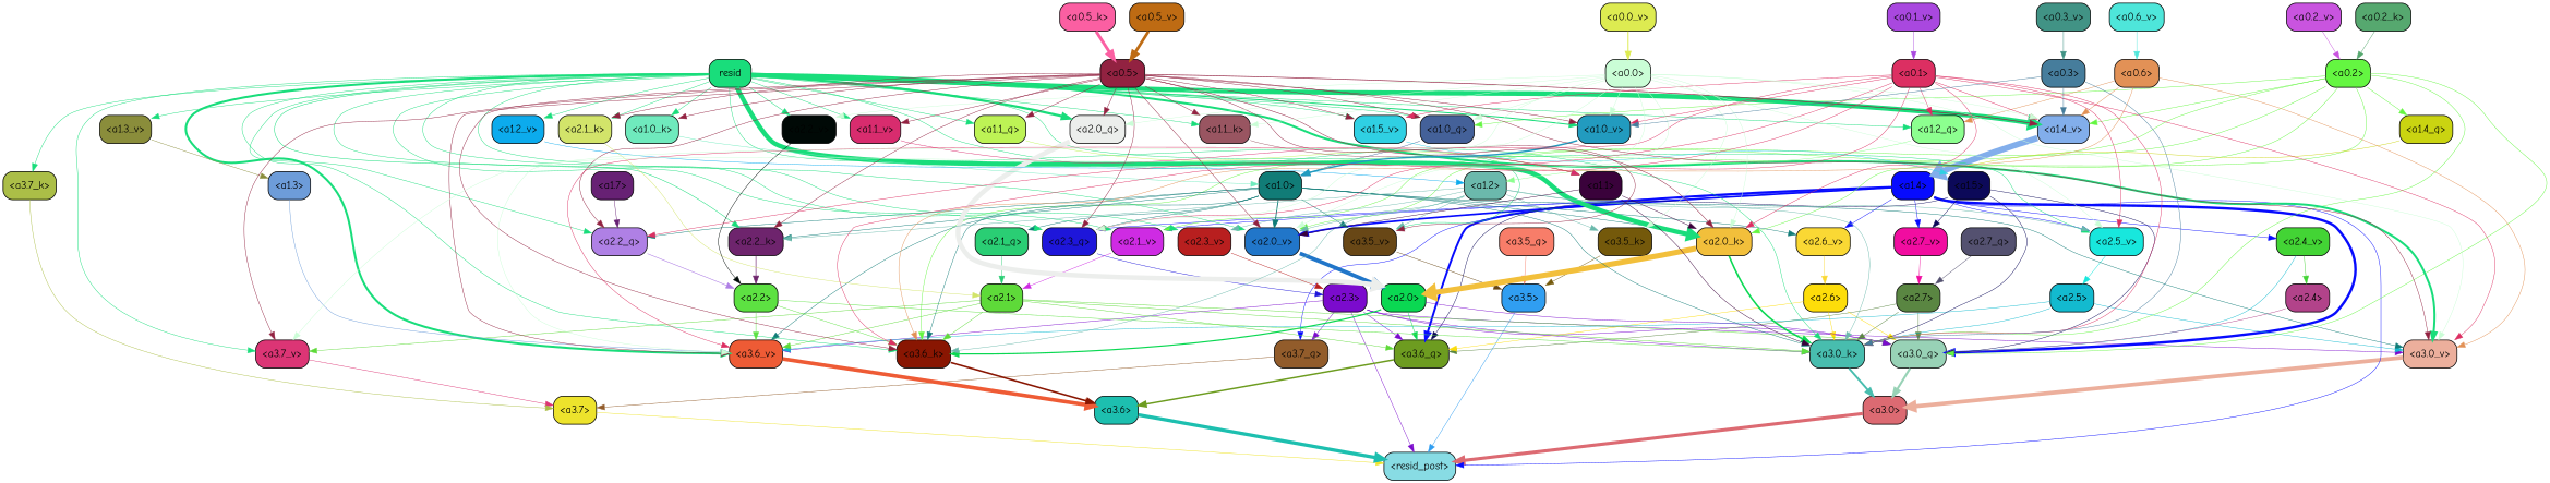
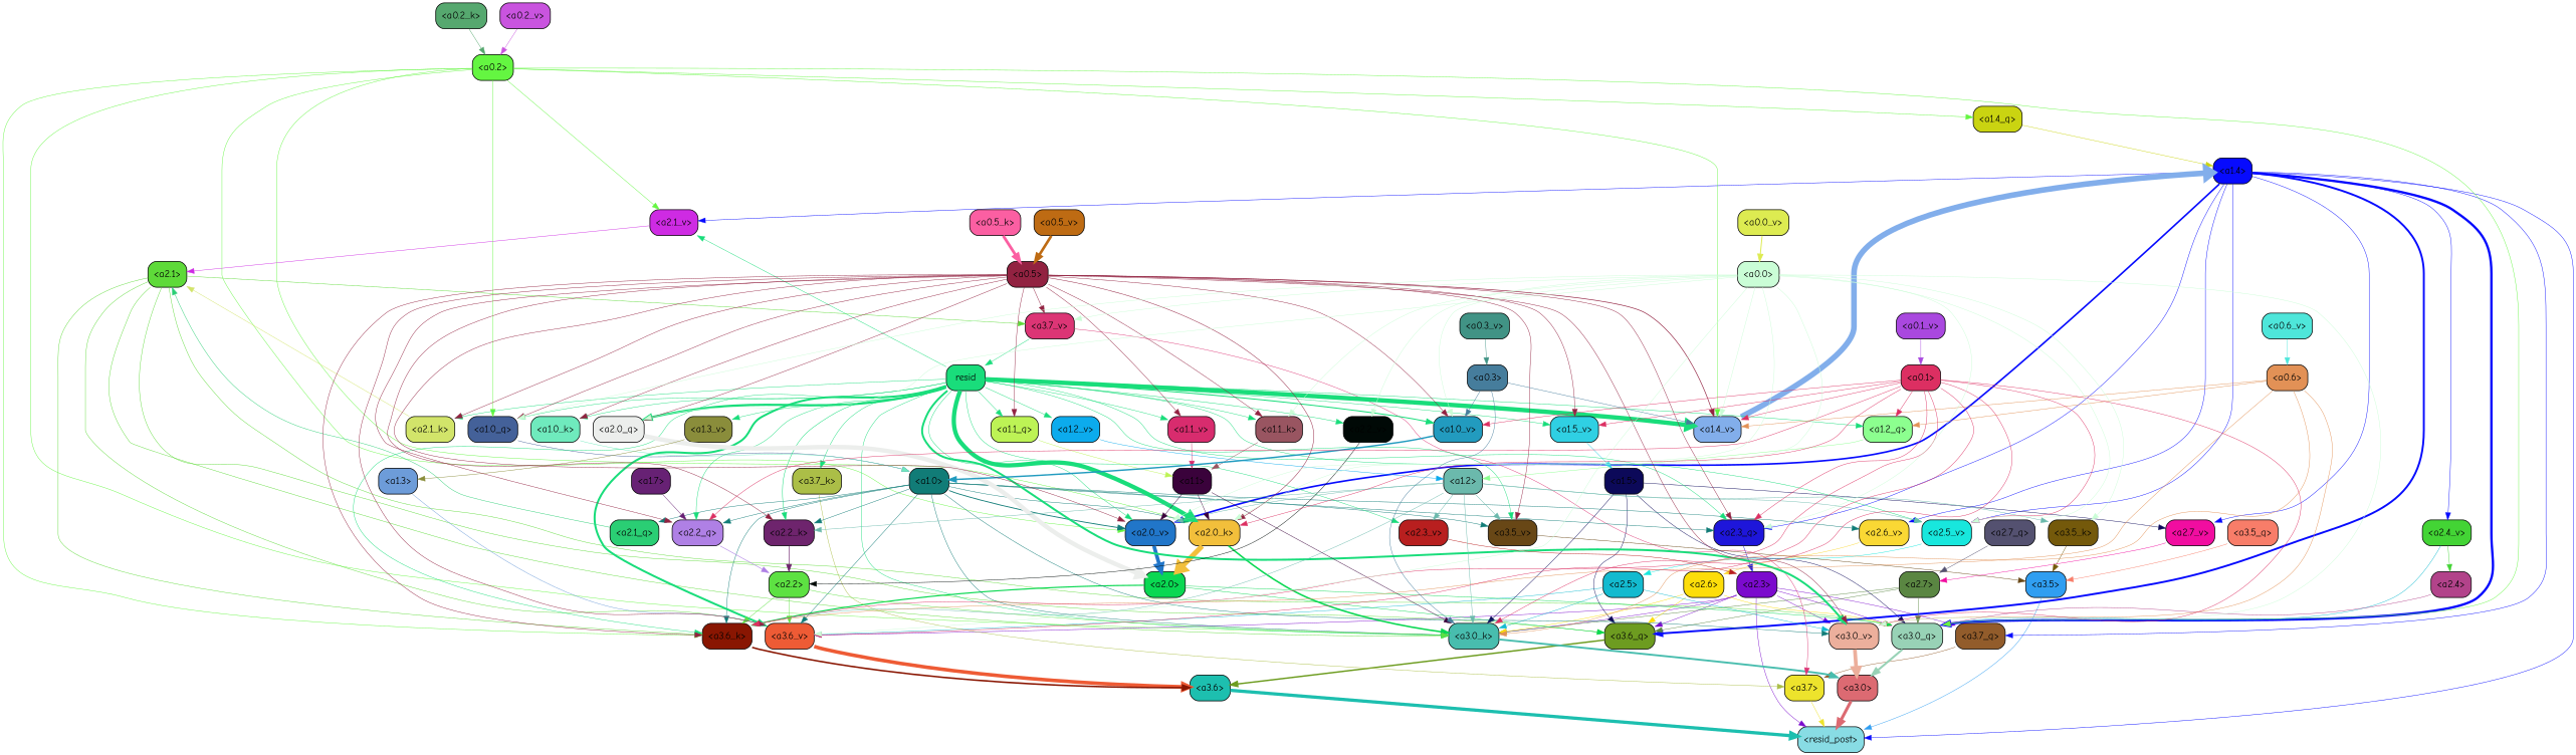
  strict digraph {
    fontname="Comic Neue"
    splines=true
    node [color=black fontname="Comic Neue" shape=box style="filled, rounded"]
    edge [color="#19dd7b" fontname="Comic Neue" penwidth=0.6]
    "<a3.7>" [fillcolor="#ede32c"]
    "<resid_post>" [fillcolor="#88dce4"]
    "<a3.6>" [fillcolor="#1dbfaf"]
    "<a3.5>" [fillcolor="#309ef1"]
    "<a3.0>" [fillcolor="#dc6a72"]
    "<a2.3>" [fillcolor="#7b0bcd"]
    "<a3.7_q>" [fillcolor="#925c2b"]
    "<a3.6_q>" [fillcolor="#6d9c20"]
    "<a3.0_q>" [fillcolor="#98d2b6"]
    "<a3.0_k>" [fillcolor="#48bdae"]
    "<a3.6_v>" [fillcolor="#ee5b35"]
    "<a3.0_v>" [fillcolor="#ecaf9c"]
    "<a1.4>" [fillcolor="#070bfe"]
    "<a2.3_q>" [fillcolor="#1e16da"]
    "<a2.7_v>" [fillcolor="#f10da0"]
    "<a2.6_v>" [fillcolor="#fad834"]
    "<a2.5_v>" [fillcolor="#18e7dd"]
    "<a2.4_v>" [fillcolor="#43d435"]
    "<a2.1_v>" [fillcolor="#ce2be3"]
    "<a2.0_v>" [fillcolor="#2176c9"]
    "<a2.7>" [fillcolor="#5a8642"]
    "<a2.6>" [fillcolor="#fddd0a"]
    "<a2.5>" [fillcolor="#13bacf"]
    "<a2.4>" [fillcolor="#b2438a"]
    "<a2.1>" [fillcolor="#5eda39"]
    "<a2.0>" [fillcolor="#0ad852"]
    "<a3.6_k>" [fillcolor="#891602"]
    "<a3.7_v>" [fillcolor="#dc3575"]
    "<a3.5_q>" [fillcolor="#f87d69"]
    "<a3.7_k>" [fillcolor="#abbe47"]
    "<a3.5_k>" [fillcolor="#74590b"]
    "<a3.5_v>" [fillcolor="#684716"]
    "<a1.5>" [fillcolor="#0c0959"]
    "<a0.2>" [fillcolor="#64f641"]
    "<a2.0_k>" [fillcolor="#f2bf3b"]
    "<a1.4_q>" [fillcolor="#cad411"]
    "<a1.0_q>" [fillcolor="#446199"]
    "<a1.4_v>" [fillcolor="#82aeeb"]
    "<a1.0>" [fillcolor="#117c77"]
    "<a2.2_q>" [fillcolor="#af80e5"]
    "<a2.2_k>" [fillcolor="#6e246d"]
    "<a2.1_q>" [fillcolor="#2ace74"]
    n43 [fillcolor="#19dd7b" label=resid]
    "<a2.0_q>" [fillcolor="#eceeec"]
    "<a2.1_k>" [fillcolor="#d2e46a"]
    "<a2.3_v>" [fillcolor="#b81f1f"]
    "<a2.2_v>" [fillcolor="#000906"]
    "<a1.2_q>" [fillcolor="#8cff8f"]
    "<a1.1_q>" [fillcolor="#bdf355"]
    "<a1.1_k>" [fillcolor="#995561"]
    "<a1.0_k>" [fillcolor="#6feabd"]
    "<a1.5_v>" [fillcolor="#2fd0e3"]
    "<a1.3_v>" [fillcolor="#8a8d3b"]
    "<a1.2_v>" [fillcolor="#0cabed"]
    "<a1.1_v>" [fillcolor="#d82c6e"]
    "<a1.0_v>" [fillcolor="#229bbf"]
    "<a2.2>" [fillcolor="#5de142"]
    "<a1.2>" [fillcolor="#6bb9ac"]
    "<a1.1>" [fillcolor="#3a023b"]
    "<a1.3>" [fillcolor="#6d9cd9"]
    "<a0.6>" [fillcolor="#e29156"]
    "<a0.5>" [fillcolor="#922241"]
    "<a0.1>" [fillcolor="#dc2f62"]
    "<a0.0>" [fillcolor="#cafdd6"]
    "<a0.3>" [fillcolor="#467d9c"]
    "<a2.7_q>" [fillcolor="#545170"]
    "<a1.7>" [fillcolor="#672174"]
    "<a0.5_k>" [fillcolor="#fb5fa2"]
    "<a0.2_k>" [fillcolor="#56a86f"]
    "<a0.6_v>" [fillcolor="#4ee6da"]
    "<a0.5_v>" [fillcolor="#be6b13"]
    "<a0.3_v>" [fillcolor="#419385"]
    "<a0.2_v>" [fillcolor="#c954df"]
    "<a0.1_v>" [fillcolor="#a948df"]
    "<a0.0_v>" [fillcolor="#ddeb51"]
    "<a3.7>" -> "<resid_post>" [color="#ede32c" penwidth=0.6239100098609924]
    "<a3.6>" -> "<resid_post>" [color="#1dbfaf" penwidth=4.569062113761902]
    "<a3.5>" -> "<resid_post>" [color="#309ef1"]
    "<a3.0>" -> "<resid_post>" [color="#dc6a72" penwidth=4.283544182777405]
    "<a2.3>" -> "<resid_post>" [color="#7b0bcd"]
    "<a2.3>" -> "<a3.7_q>" [color="#7b0bcd"]
    "<a2.3>" -> "<a3.6_q>" [color="#7b0bcd"]
    "<a2.3>" -> "<a3.0_q>" [color="#7b0bcd"]
    "<a2.3>" -> "<a3.0_k>" [color="#7b0bcd"]
    "<a2.3>" -> "<a3.6_v>" [color="#7b0bcd"]
    "<a2.3>" -> "<a3.0_v>" [color="#7b0bcd"]
    "<a3.7_q>" -> "<a3.7>" [color="#925c2b"]
    "<a3.6_q>" -> "<a3.6>" [color="#6d9c20" penwidth=2.03758105635643]
    "<a3.0_q>" -> "<a3.0>" [color="#98d2b6" penwidth=2.8638100624084473]
    "<a3.0_k>" -> "<a3.0>" [color="#48bdae" penwidth=2.6274144649505615]
    "<a3.6_v>" -> "<a3.6>" [color="#ee5b35" penwidth=5.002329230308533]
    "<a3.0_v>" -> "<a3.0>" [color="#ecaf9c" penwidth=5.188832879066467]
    "<a1.4>" -> "<resid_post>" [color="#070bfe"]
    "<a1.4>" -> "<a3.7_q>" [color="#070bfe"]
    "<a1.4>" -> "<a3.6_q>" [color="#070bfe" penwidth=2.6908124685287476]
    "<a1.4>" -> "<a3.0_q>" [color="#070bfe" penwidth=3.32076895236969]
    "<a1.4>" -> "<a2.3_q>" [color="#070bfe"]
    "<a1.4>" -> "<a2.7_v>" [color="#070bfe"]
    "<a1.4>" -> "<a2.6_v>" [color="#070bfe"]
    "<a1.4>" -> "<a2.5_v>" [color="#070bfe"]
    "<a1.4>" -> "<a2.4_v>" [color="#070bfe"]
    "<a1.4>" -> "<a2.1_v>" [color="#070bfe"]
    "<a1.4>" -> "<a2.0_v>" [color="#070bfe" penwidth=2.3065454959869385]
    "<a2.3_q>" -> "<a2.3>" [color="#1e16da"]
    "<a2.7_v>" -> "<a2.7>" [color="#f10da0"]
    "<a2.6_v>" -> "<a2.6>" [color="#fad834"]
    "<a2.5_v>" -> "<a2.5>" [color="#18e7dd"]
    "<a2.4_v>" -> "<a3.0_q>" [color="#13bacf"]
    "<a2.4_v>" -> "<a2.4>" [color="#43d435"]
    "<a2.1_v>" -> "<a2.1>" [color="#ce2be3"]
    "<a2.0_v>" -> "<a2.0>" [color="#2176c9" penwidth=5.12138295173645]
    "<a2.7>" -> "<a3.6_q>" [color="#5a8642"]
    "<a2.7>" -> "<a3.0_q>" [color="#5a8642"]
    "<a2.7>" -> "<a3.0_k>" [color="#5a8642"]
    "<a2.6>" -> "<a3.6_q>" [color="#fddd0a"]
    "<a2.6>" -> "<a3.0_q>" [color="#fddd0a"]
    "<a2.6>" -> "<a3.0_k>" [color="#fddd0a"]
    "<a2.5>" -> "<a3.0_k>" [color="#13bacf"]
    "<a2.5>" -> "<a3.6_v>" [color="#13bacf"]
    "<a2.5>" -> "<a3.0_v>" [color="#13bacf"]
    "<a2.4>" -> "<a3.0_q>" [color="#b2438a"]
    "<a2.1>" -> "<a3.6_q>" [color="#5eda39"]
    "<a2.1>" -> "<a3.0_q>" [color="#5eda39"]
    "<a2.1>" -> "<a3.0_k>" [color="#5eda39"]
    "<a2.1>" -> "<a3.6_v>" [color="#5eda39"]
    "<a2.1>" -> "<a3.6_k>" [color="#5eda39"]
    "<a2.1>" -> "<a3.7_v>" [color="#5eda39"]
    "<a2.0>" -> "<a3.6_q>" [color="#0ad852"]
-   "<a2.0>" -> "<a3.0_q>" [color="#7b0bcd"]
+   "<a2.0>" -> "<a3.0_q>" [color="#0ad852"]
    "<a2.0>" -> "<a3.6_k>" [color="#0ad852" penwidth=1.6254686117172241]
    "<a3.6_k>" -> "<a3.6>" [color="#891602" penwidth=2.174198240041733]
    "<a3.7_v>" -> "<a3.7>" [color="#dc3575"]
    "<a3.5_q>" -> "<a3.5>" [color="#f87d69"]
    "<a3.7_k>" -> "<a3.7>" [color="#abbe47"]
    "<a3.5_k>" -> "<a3.5>" [color="#74590b"]
    "<a3.5_v>" -> "<a3.5>" [color="#684716"]
    "<a1.5>" -> "<a3.6_q>" [color="#0c0959"]
    "<a1.5>" -> "<a3.0_q>" [color="#0c0959"]
    "<a1.5>" -> "<a3.0_k>" [color="#0c0959"]
    "<a1.5>" -> "<a2.7_v>" [color="#0c0959"]
    "<a0.2>" -> "<a3.0_q>" [color="#64f641"]
    "<a0.2>" -> "<a3.0_k>" [color="#64f641"]
    "<a0.2>" -> "<a2.1_v>" [color="#64f641"]
    "<a0.2>" -> "<a2.0_v>" [color="#64f641"]
    "<a0.2>" -> "<a3.6_k>" [color="#64f641"]
    "<a0.2>" -> "<a2.0_k>" [color="#64f641"]
    "<a0.2>" -> "<a1.4_q>" [color="#64f641"]
    "<a0.2>" -> "<a1.0_q>" [color="#64f641"]
    "<a0.2>" -> "<a1.4_v>" [color="#64f641"]
    "<a2.0_k>" -> "<a3.0_k>" [color="#0ad852" penwidth=2.182972814887762]
    "<a2.0_k>" -> "<a2.0>" [color="#f2bf3b" penwidth=7.056803464889526]
    "<a1.4_q>" -> "<a1.4>" [color="#cad411"]
    "<a1.0_q>" -> "<a1.0>" [color="#446199"]
    "<a1.4_v>" -> "<a1.4>" [color="#82aeeb" penwidth=7.850657939910889]
    "<a1.0>" -> "<a3.0_k>" [color="#117c77"]
    "<a1.0>" -> "<a3.6_v>" [color="#117c77"]
    "<a1.0>" -> "<a3.0_v>" [color="#117c77"]
    "<a1.0>" -> "<a2.3_q>" [color="#117c77"]
    "<a1.0>" -> "<a2.6_v>" [color="#117c77"]
    "<a1.0>" -> "<a2.0_v>" [color="#117c77" penwidth=1.2192587852478027]
    "<a1.0>" -> "<a3.6_k>" [color="#117c77"]
    "<a1.0>" -> "<a3.5_v>" [color="#117c77"]
    "<a1.0>" -> "<a2.0_k>" [color="#117c77"]
    "<a1.0>" -> "<a2.2_q>" [color="#117c77"]
    "<a1.0>" -> "<a2.2_k>" [color="#117c77"]
    "<a1.0>" -> "<a2.1_q>" [color="#117c77"]
    "<a2.2_q>" -> "<a2.2>" [color="#af80e5" penwidth=0.7585353851318359]
    "<a2.2_k>" -> "<a2.2>" [color="#6e246d" penwidth=0.87534499168396]
    "<a2.1_q>" -> "<a2.1>" [color="#2ace74"]
    n43 -> "<a3.0_k>"
    n43 -> "<a3.6_v>" [penwidth=2.809220314025879]
    n43 -> "<a3.0_v>" [penwidth=2.754121422767639]
    n43 -> "<a2.3_q>"
    n43 -> "<a2.5_v>"
    n43 -> "<a2.1_v>"
    n43 -> "<a2.0_v>"
    n43 -> "<a3.6_k>"
-   n43 -> "<a3.7_v>"
+   "<a3.7_v>" -> n43
    n43 -> "<a3.7_k>"
    n43 -> "<a3.5_v>"
    n43 -> "<a2.0_k>" [penwidth=5.977519929409027]
    n43 -> "<a1.0_q>"
    n43 -> "<a1.4_v>" [penwidth=6.155339062213898]
    n43 -> "<a2.2_q>"
    n43 -> "<a2.2_k>" [penwidth=0.6805839538574219]
    n43 -> "<a2.0_q>" [penwidth=3.102177858352661]
    n43 -> "<a2.1_k>"
    n43 -> "<a2.3_v>"
    n43 -> "<a2.2_v>" [penwidth=0.6436443328857422]
    n43 -> "<a1.2_q>" [penwidth=0.6224298477172852]
    n43 -> "<a1.1_q>"
    n43 -> "<a1.1_k>"
    n43 -> "<a1.0_k>"
    n43 -> "<a1.5_v>"
    n43 -> "<a1.3_v>"
    n43 -> "<a1.2_v>"
    n43 -> "<a1.1_v>"
    n43 -> "<a1.0_v>" [penwidth=1.3890299797058105]
    "<a2.0_q>" -> "<a2.0>" [color="#eceeec" penwidth=6.189085364341736]
    "<a2.1_k>" -> "<a2.1>" [color="#d2e46a"]
    "<a2.3_v>" -> "<a2.3>" [color="#b81f1f"]
    "<a2.2_v>" -> "<a2.2>" [color="#000906"]
    "<a1.2_q>" -> "<a1.2>" [color="#8cff8f" penwidth=0.6036911010742188]
    "<a1.1_q>" -> "<a1.1>" [color="#bdf355"]
    "<a1.1_k>" -> "<a1.1>" [color="#995561"]
    "<a1.0_k>" -> "<a1.0>" [color="#6feabd"]
    "<a1.5_v>" -> "<a1.5>" [color="#2fd0e3"]
    "<a1.3_v>" -> "<a1.3>" [color="#8a8d3b"]
    "<a1.2_v>" -> "<a1.2>" [color="#0cabed"]
    "<a1.1_v>" -> "<a1.1>" [color="#d82c6e"]
    "<a1.0_v>" -> "<a1.0>" [color="#229bbf" penwidth=2.021620035171509]
    "<a2.2>" -> "<a3.0_k>" [color="#5de142" penwidth=0.6065438985824585]
    "<a2.2>" -> "<a3.6_v>" [color="#5de142"]
    "<a2.2>" -> "<a3.6_k>" [color="#5de142"]
    "<a1.2>" -> "<a3.0_k>" [color="#6bb9ac"]
    "<a1.2>" -> "<a2.5_v>" [color="#6bb9ac"]
    "<a1.2>" -> "<a2.0_v>" [color="#6bb9ac"]
    "<a1.2>" -> "<a3.6_k>" [color="#6bb9ac"]
    "<a1.2>" -> "<a3.5_k>" [color="#6bb9ac"]
    "<a1.2>" -> "<a3.5_v>" [color="#6bb9ac"]
    "<a1.2>" -> "<a2.2_k>" [color="#6bb9ac"]
    "<a1.2>" -> "<a2.3_v>" [color="#6bb9ac"]
    "<a1.1>" -> "<a3.0_k>" [color="#3a023b"]
    "<a1.1>" -> "<a2.0_v>" [color="#3a023b"]
    "<a1.1>" -> "<a2.0_k>" [color="#3a023b"]
    "<a1.3>" -> "<a3.6_v>" [color="#6d9cd9"]
+   "<a0.6>" -> "<a3.0_k>" [color="#e29156"]
    "<a0.6>" -> "<a3.0_v>" [color="#e29156"]
    "<a0.6>" -> "<a3.6_k>" [color="#e29156"]
    "<a0.6>" -> "<a1.4_v>" [color="#e29156"]
    "<a0.6>" -> "<a1.2_q>" [color="#e29156"]
    "<a0.5>" -> "<a3.6_v>" [color="#922241"]
    "<a0.5>" -> "<a3.0_v>" [color="#922241" penwidth=0.6120390892028809]
    "<a0.5>" -> "<a2.3_q>" [color="#922241"]
    "<a0.5>" -> "<a2.0_v>" [color="#922241"]
    "<a0.5>" -> "<a3.6_k>" [color="#922241"]
    "<a0.5>" -> "<a3.7_v>" [color="#922241"]
    "<a0.5>" -> "<a3.5_v>" [color="#922241"]
    "<a0.5>" -> "<a2.0_k>" [color="#922241" penwidth=0.658348560333252]
    "<a0.5>" -> "<a1.0_q>" [color="#922241"]
    "<a0.5>" -> "<a1.4_v>" [color="#922241" penwidth=0.9002184867858887]
    "<a0.5>" -> "<a2.2_q>" [color="#922241"]
    "<a0.5>" -> "<a2.2_k>" [color="#922241"]
    "<a0.5>" -> "<a2.0_q>" [color="#922241"]
    "<a0.5>" -> "<a2.1_k>" [color="#922241"]
    "<a0.5>" -> "<a1.1_q>" [color="#922241"]
    "<a0.5>" -> "<a1.1_k>" [color="#922241"]
    "<a0.5>" -> "<a1.0_k>" [color="#922241"]
    "<a0.5>" -> "<a1.5_v>" [color="#922241"]
    "<a0.5>" -> "<a1.1_v>" [color="#922241"]
    "<a0.5>" -> "<a1.0_v>" [color="#922241"]
    "<a0.1>" -> "<a3.0_k>" [color="#dc2f62"]
    "<a0.1>" -> "<a3.6_v>" [color="#dc2f62"]
    "<a0.1>" -> "<a3.0_v>" [color="#dc2f62"]
    "<a0.1>" -> "<a2.3_q>" [color="#dc2f62"]
    "<a0.1>" -> "<a2.5_v>" [color="#dc2f62"]
    "<a0.1>" -> "<a3.6_k>" [color="#dc2f62"]
    "<a0.1>" -> "<a2.0_k>" [color="#dc2f62"]
    "<a0.1>" -> "<a1.4_v>" [color="#dc2f62"]
    "<a0.1>" -> "<a2.2_q>" [color="#dc2f62"]
    "<a0.1>" -> "<a1.2_q>" [color="#dc2f62"]
    "<a0.1>" -> "<a1.5_v>" [color="#dc2f62"]
    "<a0.1>" -> "<a1.0_v>" [color="#dc2f62"]
    "<a0.0>" -> "<a3.6_v>" [color="#cafdd6"]
    "<a0.0>" -> "<a3.0_v>" [color="#cafdd6"]
    "<a0.0>" -> "<a2.3_q>" [color="#cafdd6"]
    "<a0.0>" -> "<a2.5_v>" [color="#cafdd6"]
    "<a0.0>" -> "<a2.0_v>" [color="#cafdd6"]
    "<a0.0>" -> "<a3.7_v>" [color="#cafdd6"]
    "<a0.0>" -> "<a3.5_k>" [color="#cafdd6"]
    "<a0.0>" -> "<a2.0_k>" [color="#cafdd6"]
    "<a0.0>" -> "<a1.0_q>" [color="#cafdd6"]
    "<a0.0>" -> "<a1.4_v>" [color="#cafdd6"]
    "<a0.0>" -> "<a2.0_q>" [color="#cafdd6"]
    "<a0.0>" -> "<a2.2_v>" [color="#cafdd6"]
    "<a0.0>" -> "<a1.1_k>" [color="#cafdd6"]
    "<a0.0>" -> "<a1.0_v>" [color="#cafdd6"]
    "<a0.3>" -> "<a3.0_k>" [color="#467d9c"]
    "<a0.3>" -> "<a1.4_v>" [color="#467d9c"]
    "<a0.3>" -> "<a1.0_v>" [color="#467d9c"]
    "<a2.7_q>" -> "<a2.7>" [color="#545170"]
    "<a1.7>" -> "<a2.2_q>" [color="#672174"]
    "<a0.5_k>" -> "<a0.5>" [color="#fb5fa2" penwidth=3.968934178352356]
    "<a0.2_k>" -> "<a0.2>" [color="#56a86f"]
    "<a0.6_v>" -> "<a0.6>" [color="#4ee6da"]
    "<a0.5_v>" -> "<a0.5>" [color="#be6b13" penwidth=3.7172799110412598]
    "<a0.3_v>" -> "<a0.3>" [color="#419385"]
    "<a0.2_v>" -> "<a0.2>" [color="#c954df"]
    "<a0.1_v>" -> "<a0.1>" [color="#a948df" penwidth=0.602088451385498]
    "<a0.0_v>" -> "<a0.0>" [color="#ddeb51" penwidth=1.3448786735534668]
  }
